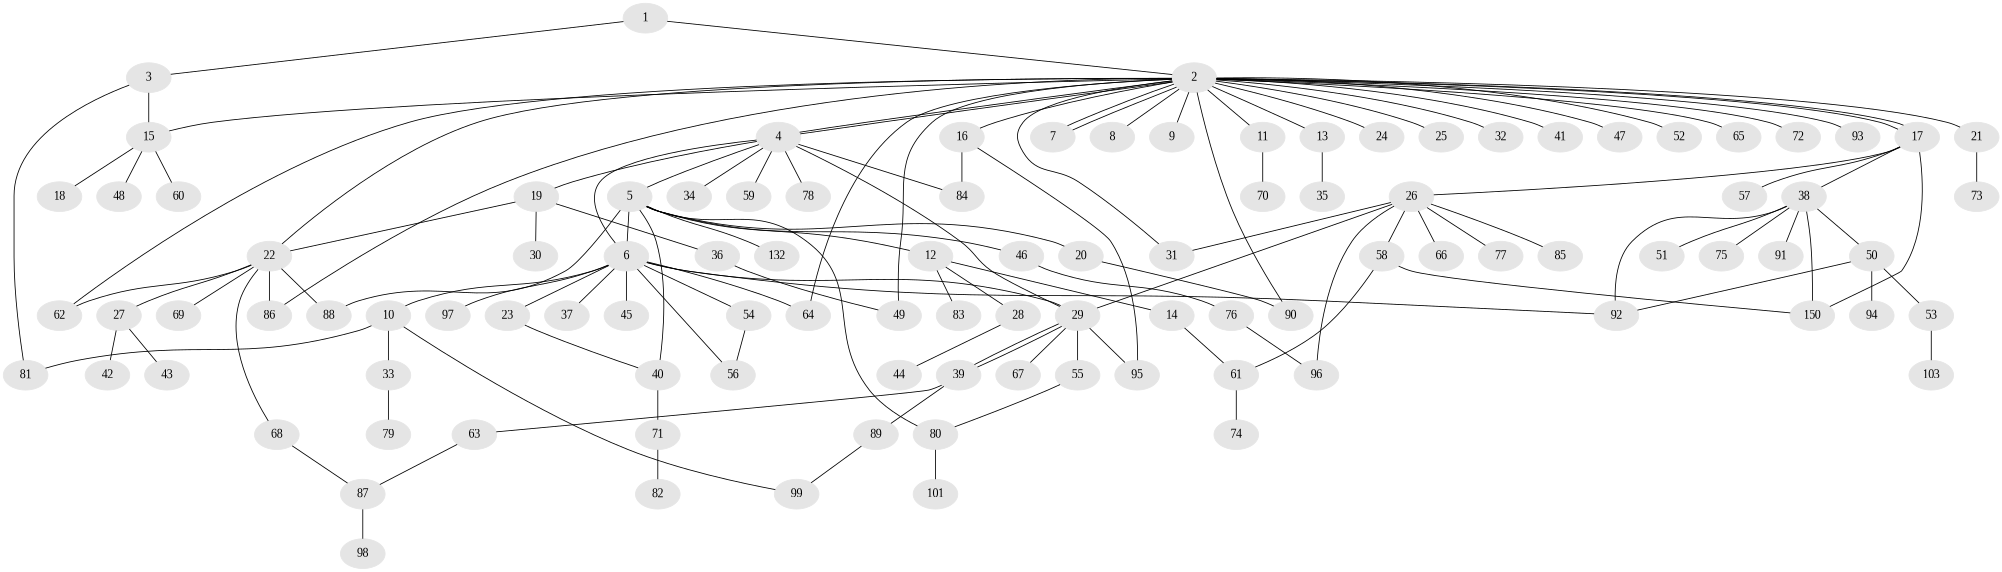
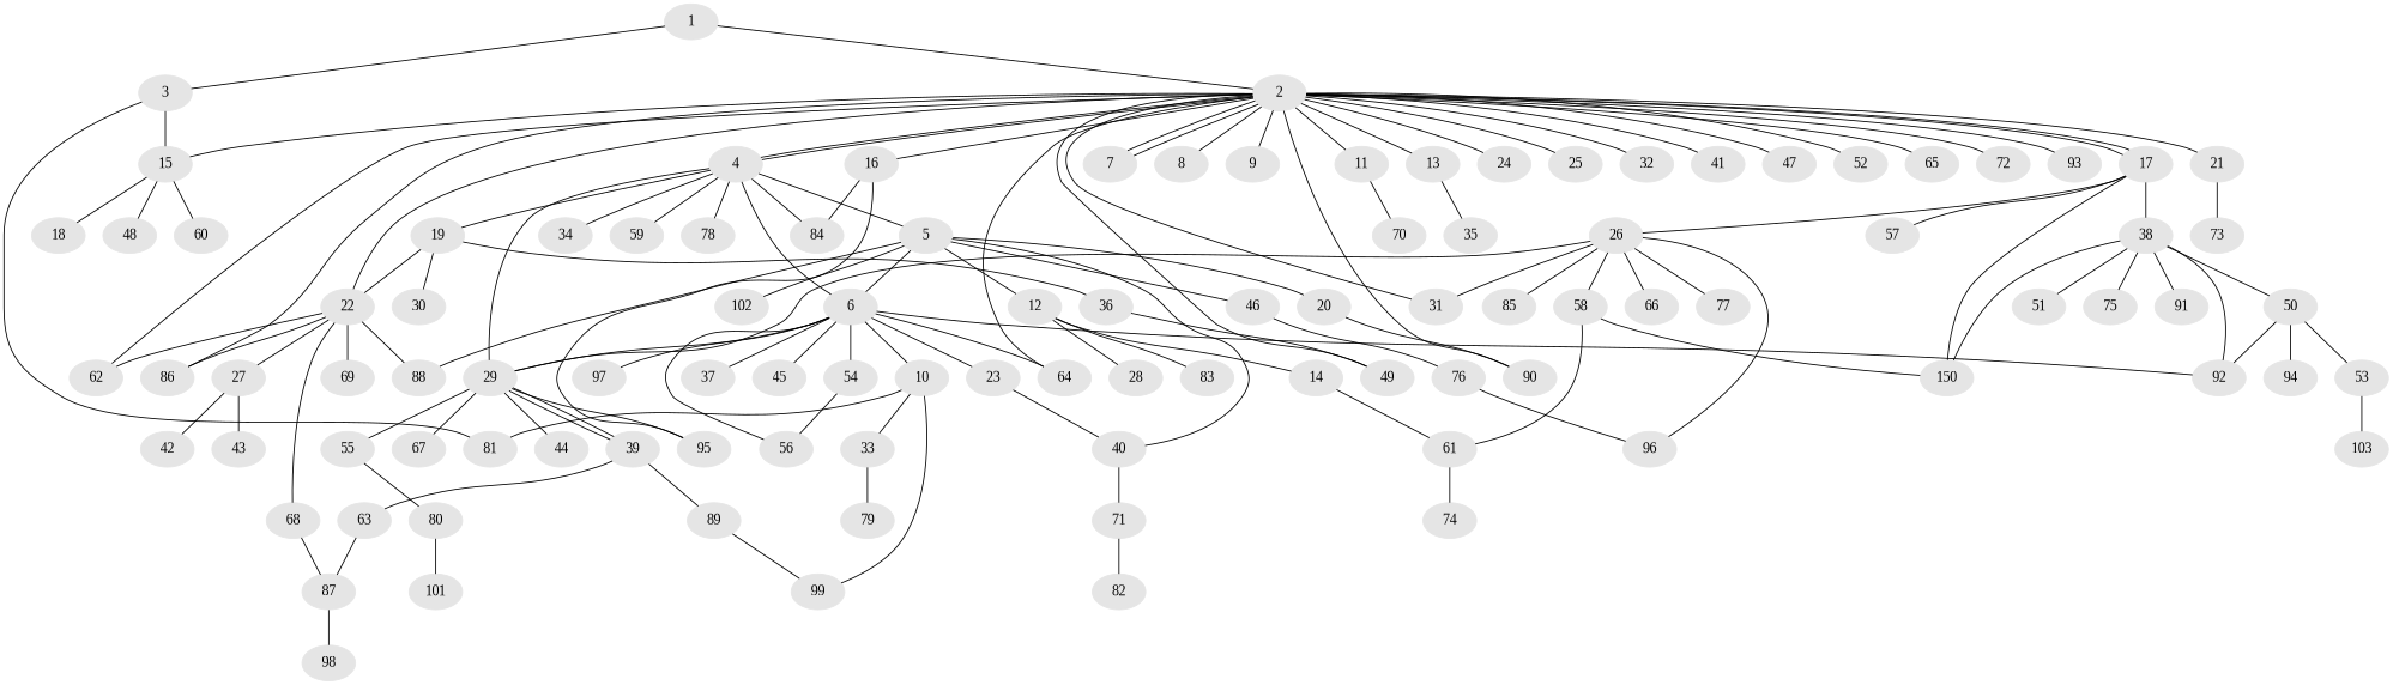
  graph {
    fontname="Liberation Serif"
    node [color=gray90 fontname="Liberation Serif" style=filled]
    edge [fontname="Liberation Serif"]
    1
    2
    3
    4
    7
    8
    9
    11
    13
    15
    16
    17
    21
    22
    24
    25
    31
    32
    41
    47
    49
    52
    62
    64
    65
    72
    86
    90
    93
    81
    5
    6
    19
    29
    34
    59
    78
    84
    70
    35
    18
    48
    60
    95
    26
    38
    57
    n48 [label=150]
    73
    88
    27
    68
    69
    12
    20
    40
    46
    80
-   102 [label=132]
+   102
    10
    23
    37
    45
    54
    56
    92
    97
    30
    36
    39
    55
    67
    14
    28
    83
    71
    76
    101
    33
    99
    79
    61
    44
    74
    58
    66
    77
    85
    96
    50
    51
    75
    91
    42
    43
    87
    63
    89
    53
    94
    82
    103
    98
    1 -- 2
    1 -- 3
    2 -- 4
    2 -- 4
    2 -- 7
    2 -- 7
    2 -- 8
    2 -- 9
    2 -- 11
    2 -- 13
    2 -- 15
    2 -- 16
    2 -- 17
    2 -- 17
    2 -- 21
    2 -- 22
    2 -- 24
    2 -- 25
    2 -- 31
    2 -- 32
    2 -- 41
    2 -- 47
    2 -- 49
    2 -- 52
    2 -- 62
    2 -- 64
    2 -- 65
    2 -- 72
    2 -- 86
    2 -- 90
    2 -- 93
    3 -- 15
    3 -- 81
    4 -- 5
    4 -- 6
    4 -- 19
    4 -- 29
    4 -- 34
    4 -- 59
    4 -- 78
    4 -- 84
    11 -- 70
    13 -- 35
    15 -- 18
    15 -- 48
    15 -- 60
    16 -- 84
    16 -- 95
    17 -- 26
    17 -- 38
    17 -- 57
    17 -- n48
    21 -- 73
    22 -- 62
    22 -- 86
    22 -- 88
    22 -- 27
    22 -- 68
    22 -- 69
    5 -- 6
    5 -- 88
    5 -- 12
    5 -- 20
    5 -- 40
    5 -- 46
-   5 -- 80
    5 -- 102
    6 -- 64
    6 -- 29
    6 -- 10
    6 -- 23
    6 -- 37
    6 -- 45
    6 -- 54
    6 -- 56
    6 -- 92
    6 -- 97
    19 -- 22
    19 -- 30
    19 -- 36
    29 -- 95
    29 -- 39
    29 -- 39
    29 -- 55
    29 -- 67
    26 -- 31
    26 -- 29
    26 -- 58
    26 -- 66
    26 -- 77
    26 -- 85
    26 -- 96
    38 -- n48
    38 -- 92
    38 -- 50
    38 -- 51
    38 -- 75
    38 -- 91
    27 -- 42
    27 -- 43
    68 -- 87
    12 -- 14
    12 -- 28
    12 -- 83
    20 -- 90
    40 -- 71
    46 -- 76
    80 -- 101
    10 -- 81
    10 -- 33
    10 -- 99
    23 -- 40
    54 -- 56
    36 -- 49
    39 -- 63
    39 -- 89
    55 -- 80
    14 -- 61
-   28 -- 44
+   29 -- 44
    71 -- 82
    76 -- 96
    33 -- 79
    61 -- 74
    58 -- n48
    58 -- 61
    50 -- 92
    50 -- 53
    50 -- 94
    87 -- 98
    63 -- 87
    89 -- 99
    53 -- 103
  }
